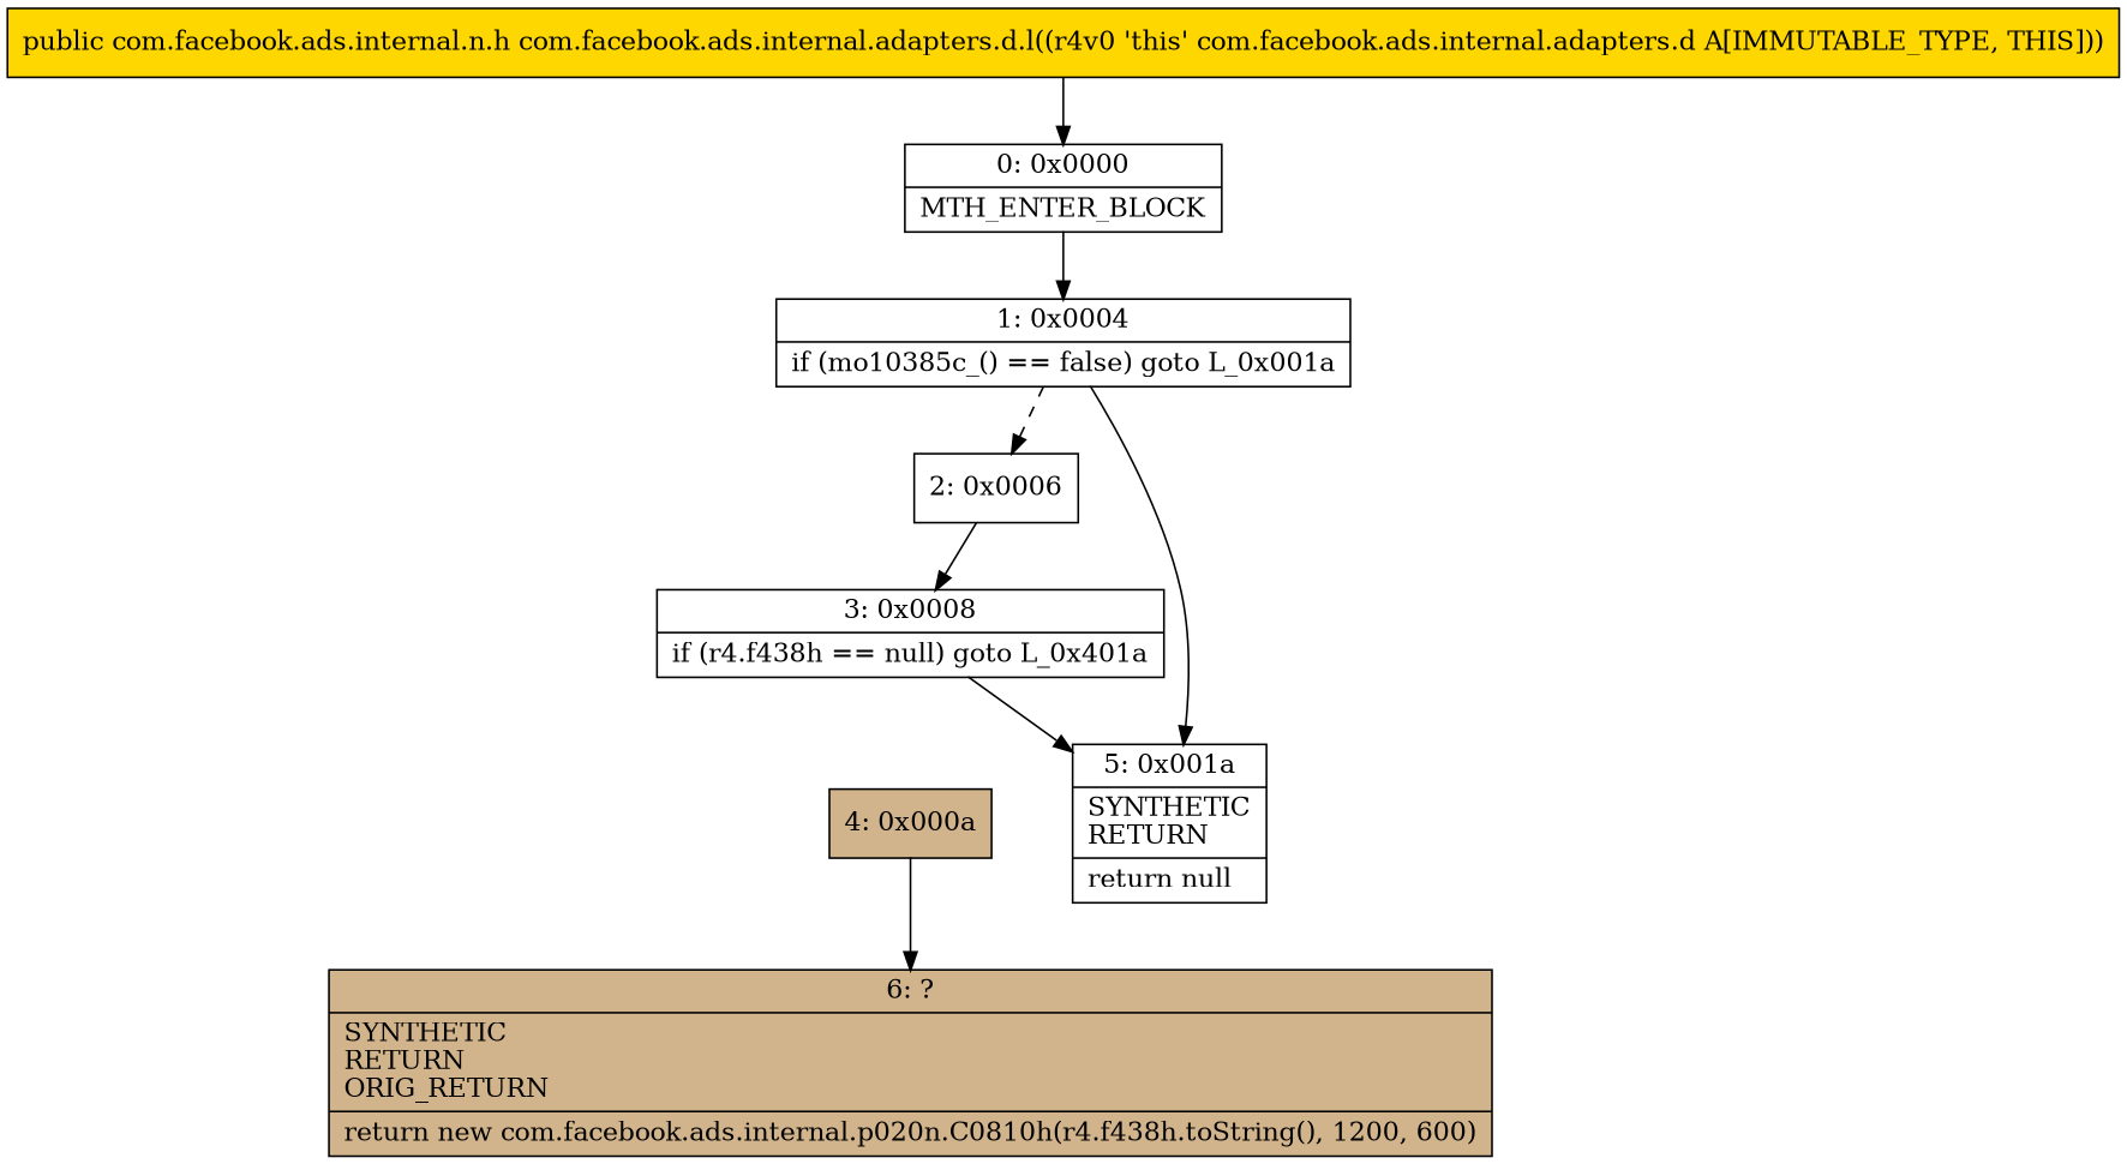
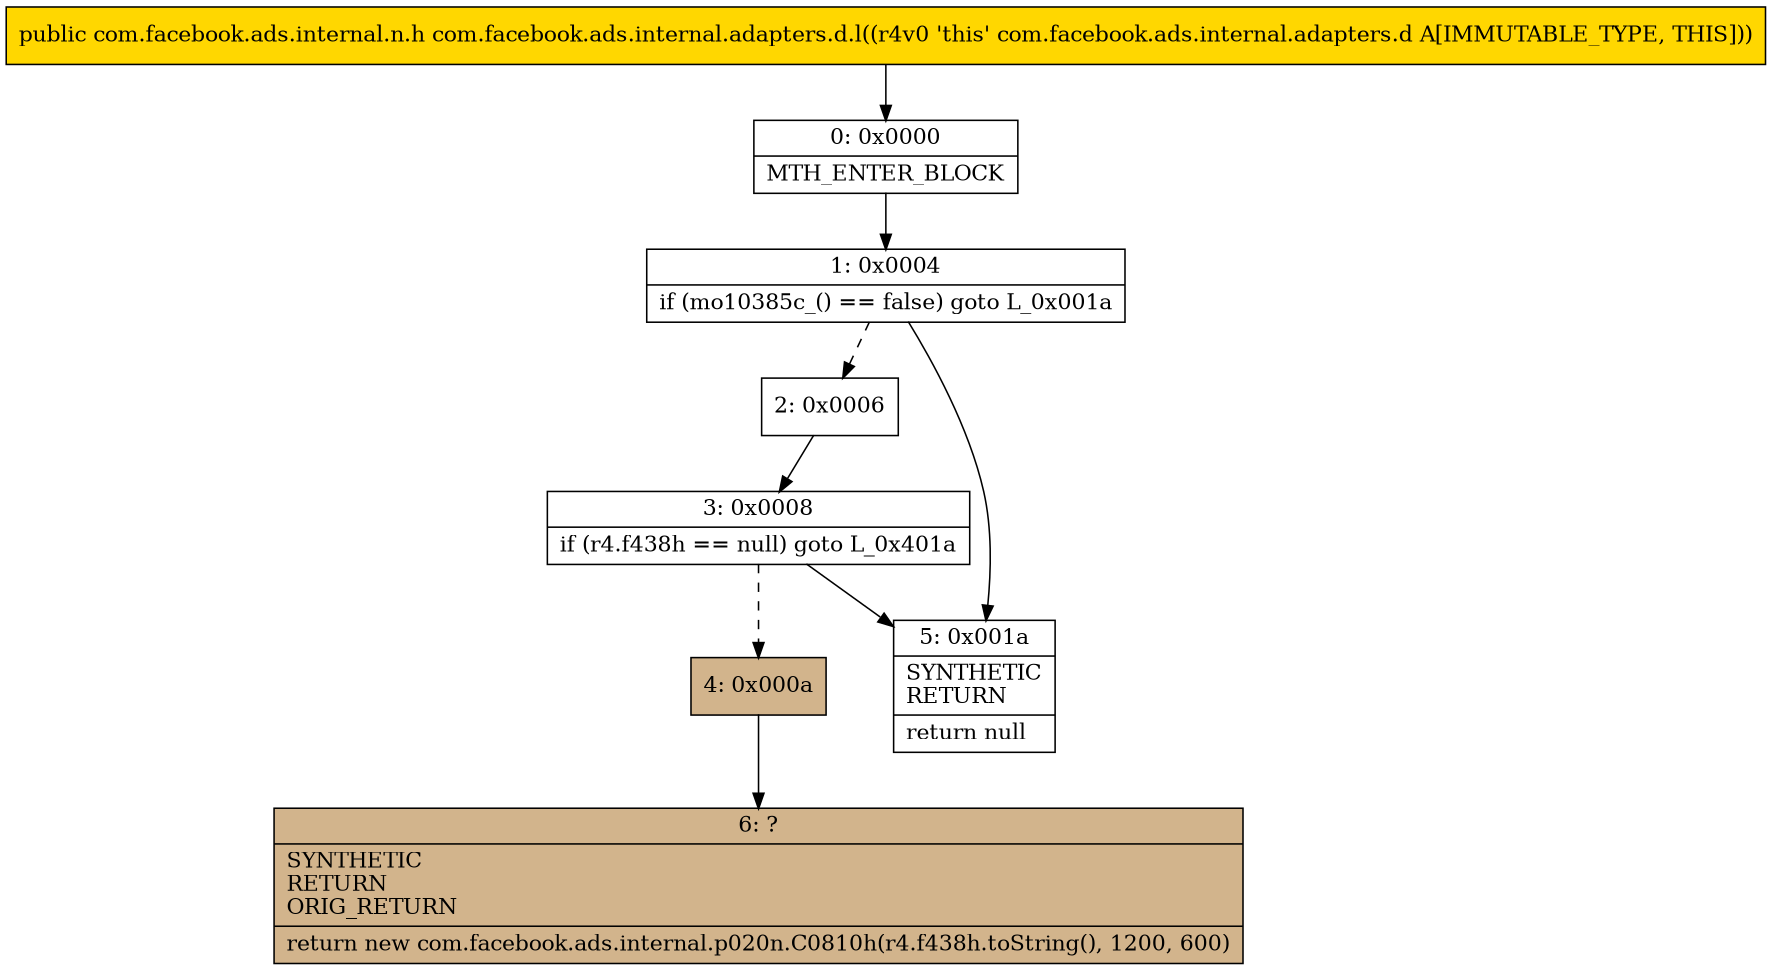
  digraph {
    node [fillcolor=white shape=record style=filled]
    n1 [label="{0\:\ 0x0000|MTH_ENTER_BLOCK\l}"]
    n2 [label="{1\:\ 0x0004|if (mo10385c_() == false) goto L_0x001a\l}"]
    n3 [label="{2\:\ 0x0006}"]
    n4 [label="{5\:\ 0x001a|SYNTHETIC\lRETURN\l|return null\l}"]
    n5 [label="{3\:\ 0x0008|if (r4.f438h == null) goto L_0x401a\l}"]
    n6 [fillcolor=tan label="{4\:\ 0x000a}"]
    n7 [fillcolor=tan label="{6\:\ ?|SYNTHETIC\lRETURN\lORIG_RETURN\l|return new com.facebook.ads.internal.p020n.C0810h(r4.f438h.toString(), 1200, 600)\l}"]
    n8 [fillcolor=gold label="{public com.facebook.ads.internal.n.h com.facebook.ads.internal.adapters.d.l((r4v0 'this' com.facebook.ads.internal.adapters.d A[IMMUTABLE_TYPE, THIS])) }"]
    n1 -> n2
    n2 -> n3 [style=dashed]
    n2 -> n4
    n3 -> n5
    n5 -> n4
+   n5 -> n6 [style=dashed]
    n6 -> n7
    n8 -> n1
  }
